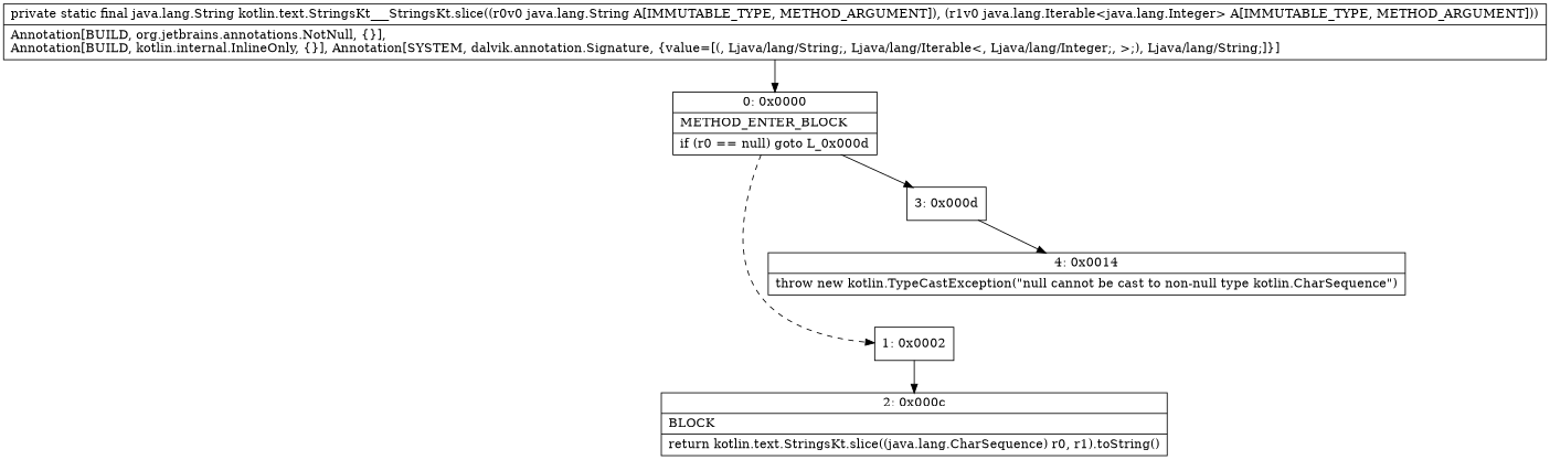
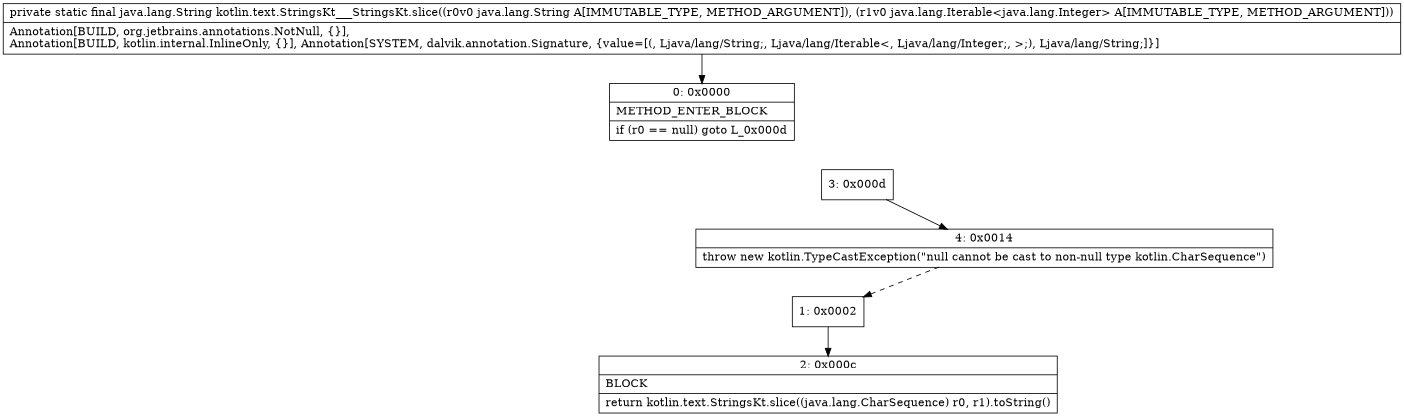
  digraph {
    node [shape=record]
    n1 [label="{0\:\ 0x0000|METHOD_ENTER_BLOCK\l|if (r0 == null) goto L_0x000d\l}"]
    n2 [label="{1\:\ 0x0002}"]
    n3 [label="{3\:\ 0x000d}"]
    n4 [label="{2\:\ 0x000c|BLOCK\l|return kotlin.text.StringsKt.slice((java.lang.CharSequence) r0, r1).toString()\l}"]
    n5 [label="{4\:\ 0x0014|throw new kotlin.TypeCastException(\"null cannot be cast to non\-null type kotlin.CharSequence\")\l}"]
    n6 [label="{private static final java.lang.String kotlin.text.StringsKt___StringsKt.slice((r0v0 java.lang.String A[IMMUTABLE_TYPE, METHOD_ARGUMENT]), (r1v0 java.lang.Iterable\<java.lang.Integer\> A[IMMUTABLE_TYPE, METHOD_ARGUMENT]))  | Annotation[BUILD, org.jetbrains.annotations.NotNull, \{\}], \lAnnotation[BUILD, kotlin.internal.InlineOnly, \{\}], Annotation[SYSTEM, dalvik.annotation.Signature, \{value=[(, Ljava\/lang\/String;, Ljava\/lang\/Iterable\<, Ljava\/lang\/Integer;, \>;), Ljava\/lang\/String;]\}]\l}"]
-   n1 -> n2 [style=dashed]
-   n1 -> n3
+   n5 -> n2 [style=dashed]
    n2 -> n4
    n3 -> n5
    n6 -> n1
  }
